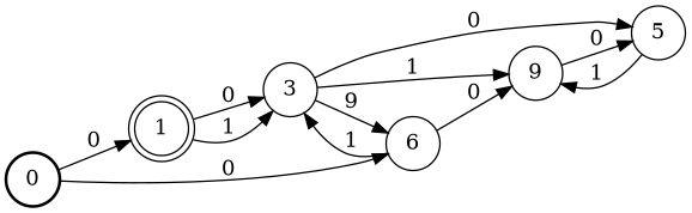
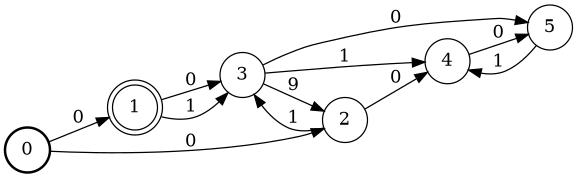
  digraph {
    rankdir=LR
    node [shape=circle]
    0 [style=bold]
    1 [peripheries=2]
-   2 [label=6]
+   2
    3
-   4 [label=9]
+   4
    5
    0 -> 1 [label=0]
    0 -> 2 [label=0]
    1 -> 3 [label=0]
    1 -> 3 [label=1]
    2 -> 3 [label=1]
    2 -> 4 [label=0]
    3 -> 2 [label=9]
    3 -> 4 [label=1]
    3 -> 5 [label=0]
    4 -> 5 [label=0]
    5 -> 4 [label=1]
  }
